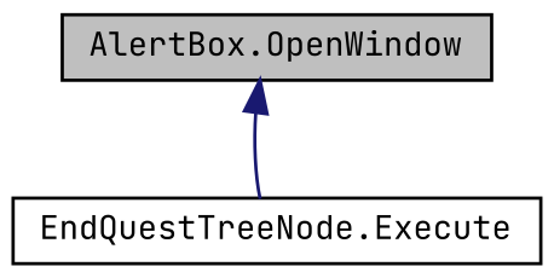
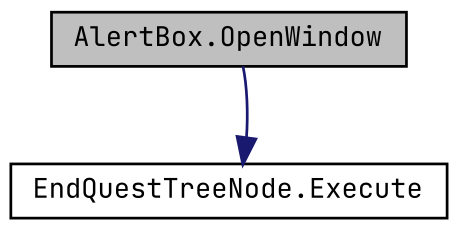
  digraph {
    rankdir=TB
    fontname="JetBrains Mono"
    node [color=black fontname="JetBrains Mono" fontsize=10 shape=record style=filled]
    n1 [fillcolor=grey75 fontcolor=black height=0.2 label="AlertBox.OpenWindow" width=0.4]
    n2 [fillcolor=white height=0.2 label="EndQuestTreeNode.Execute" width=0.4]
-   n1 -> n2 [color=midnightblue dir=back fontname="JetBrains Mono" fontsize=10 labelfontname=Helvetica labelfontsize=10 style=solid]
+   n2 -> n1 [color=midnightblue dir=back fontname="JetBrains Mono" fontsize=10 labelfontname=Helvetica labelfontsize=10 style=solid]
  }
